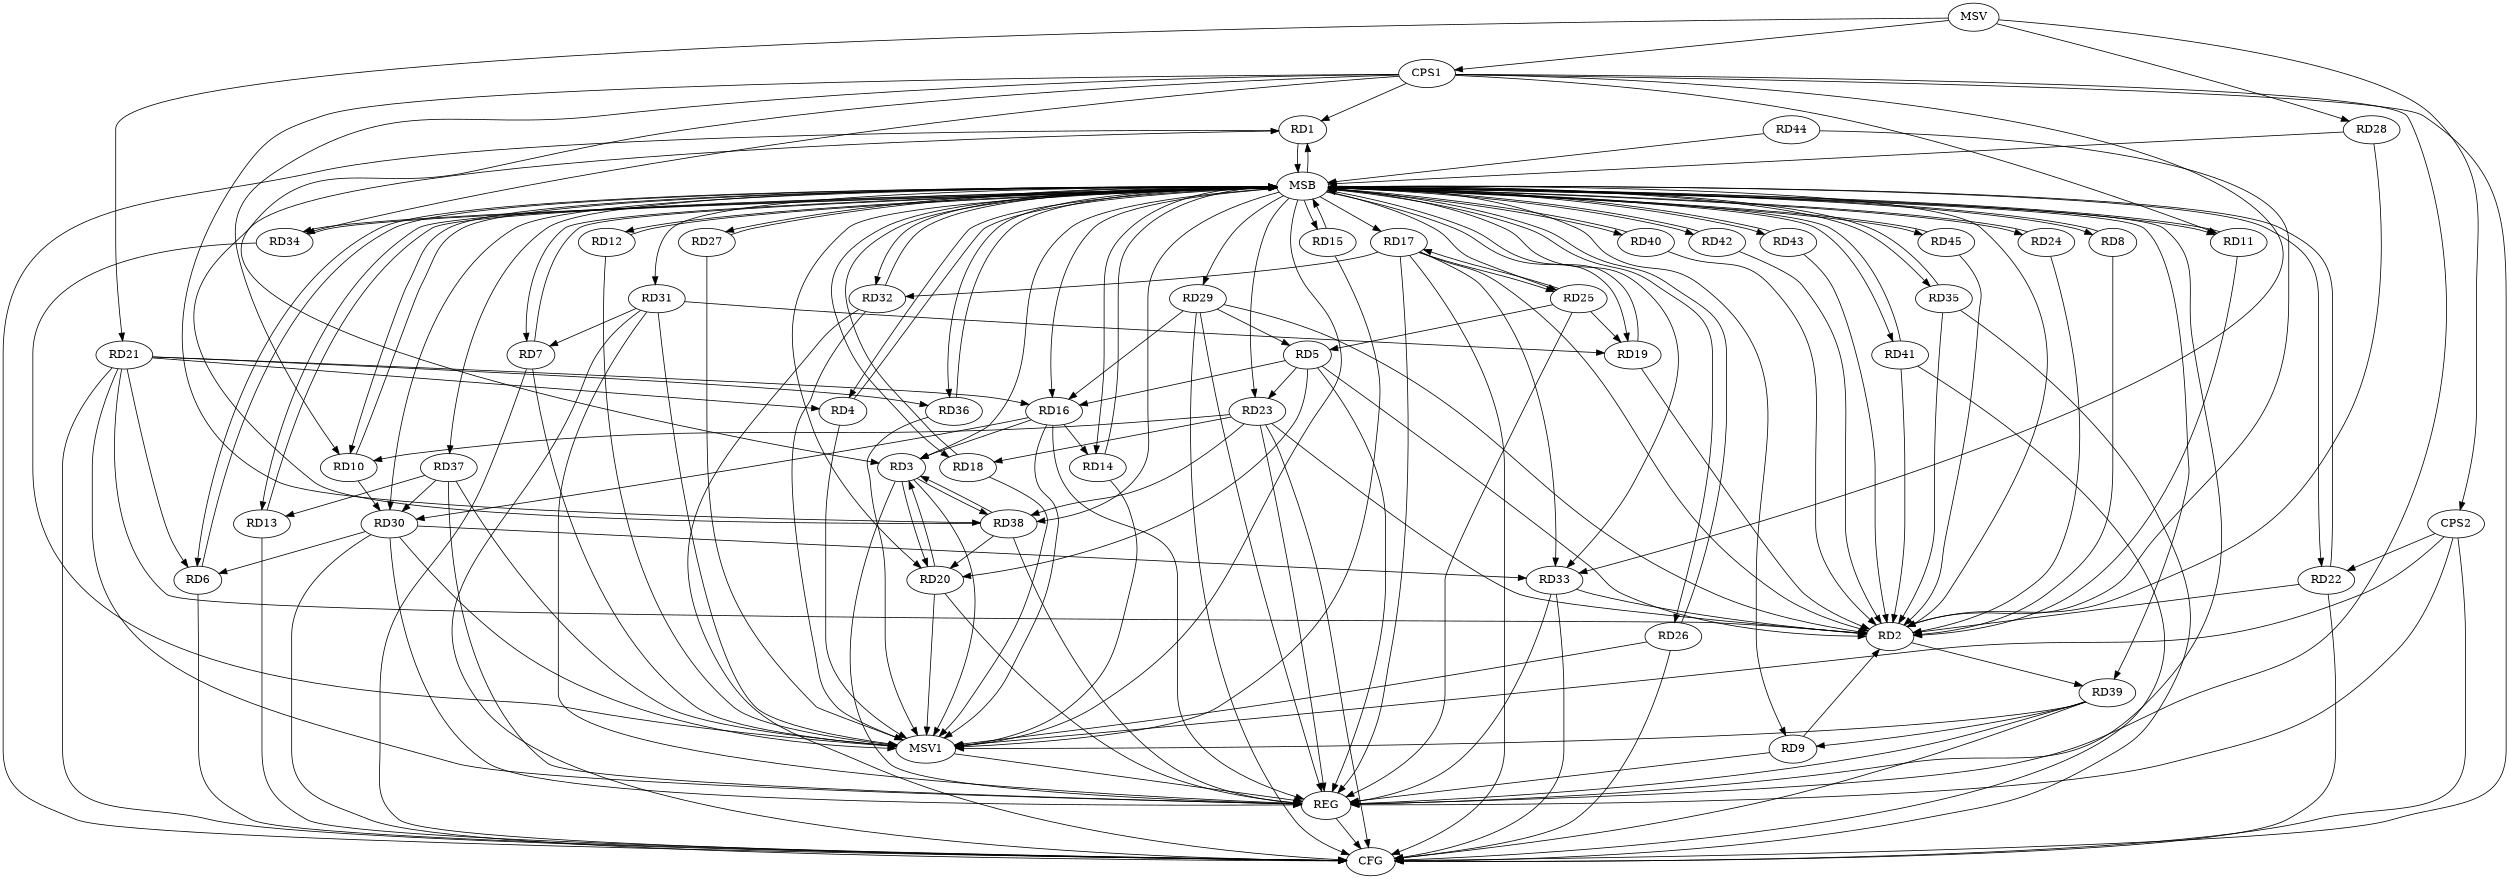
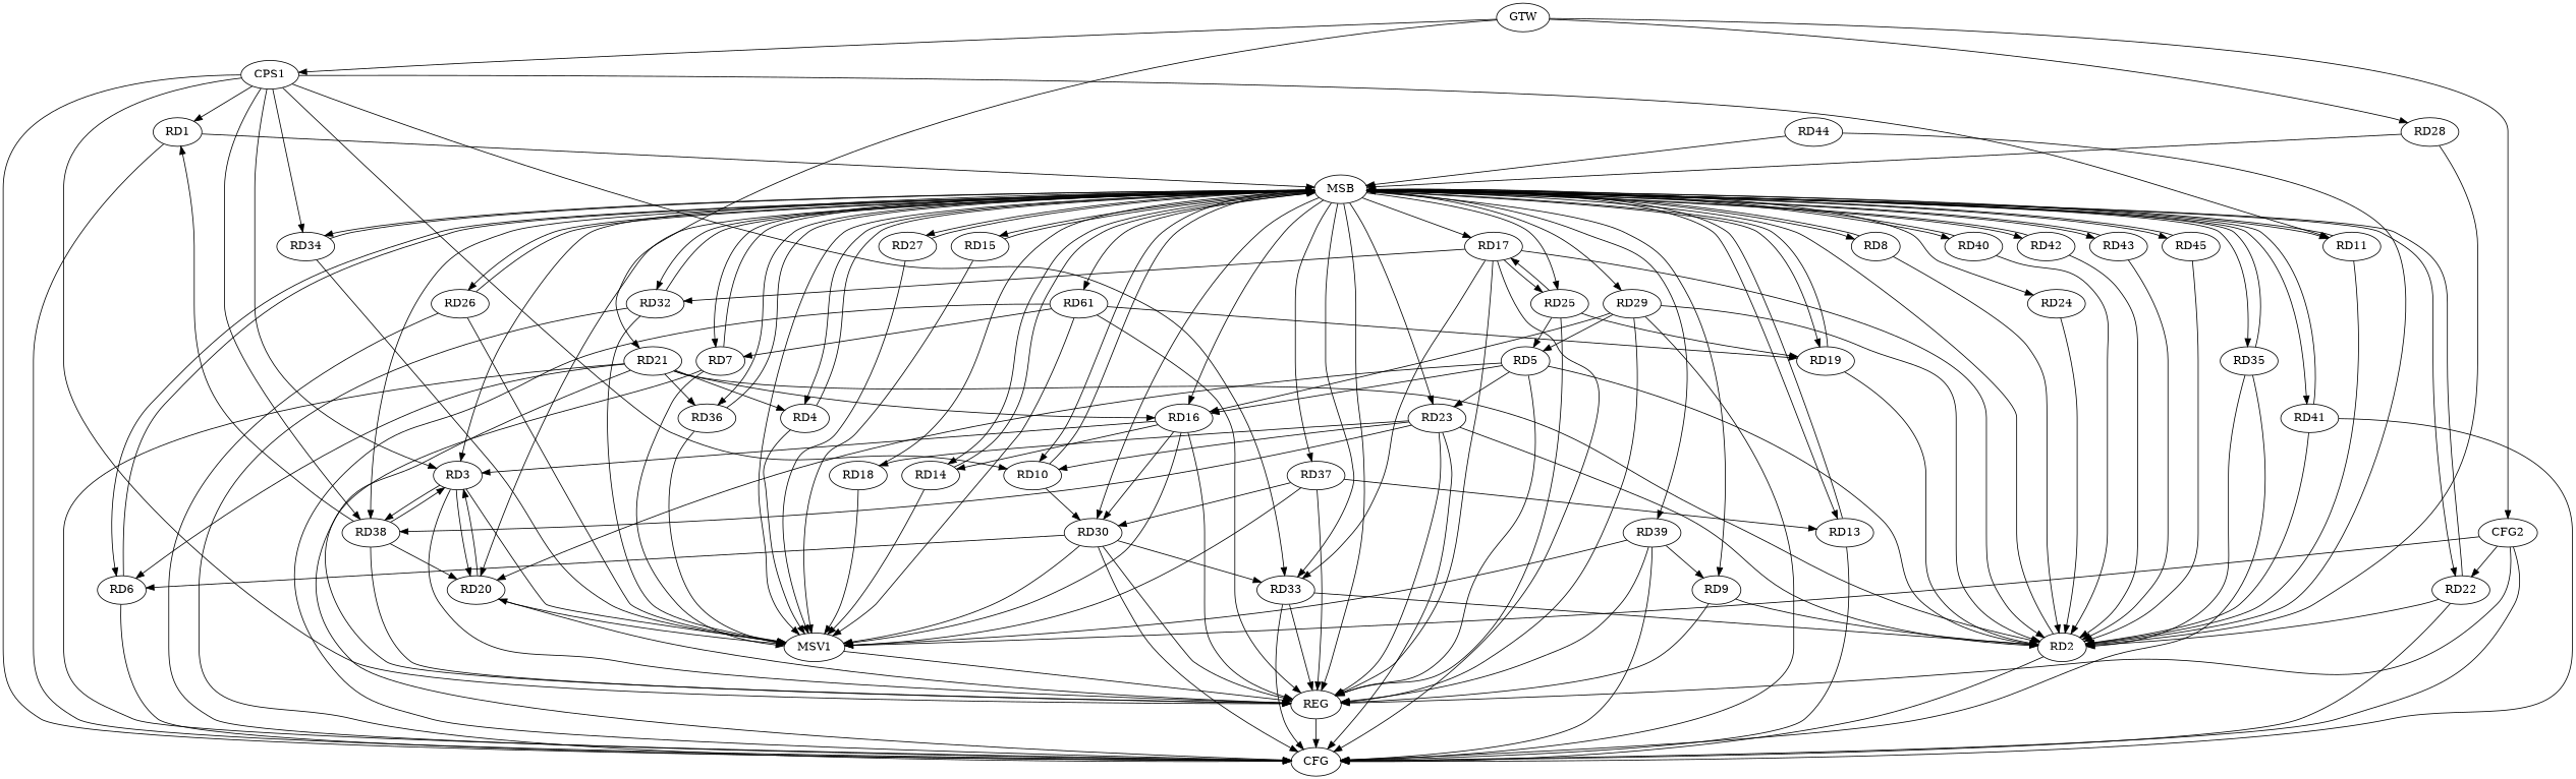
  strict digraph {
    n1 [label=RD1]
    n2 [label=MSB]
    n3 [label=CFG]
    n4 [label=RD3]
    n5 [label=RD20]
    n6 [label=RD38]
    n7 [label=REG]
    n8 [label=MSV1]
    n9 [label=RD4]
    n10 [label=RD16]
    n11 [label=RD23]
    n12 [label=RD6]
    n13 [label=RD7]
    n14 [label=RD8]
    n15 [label=RD9]
    n16 [label=RD10]
    n17 [label=RD11]
-   n18 [label=RD12]
    n19 [label=RD13]
    n20 [label=RD14]
    n21 [label=RD15]
    n22 [label=RD30]
    n23 [label=RD17]
    n24 [label=RD25]
    n25 [label=RD32]
    n26 [label=RD33]
    n27 [label=RD18]
    n28 [label=RD19]
    n29 [label=RD36]
    n30 [label=RD22]
    n31 [label=RD24]
    n32 [label=RD26]
    n33 [label=RD27]
    n34 [label=RD29]
-   n35 [label=RD31]
+   n35 [label=RD61]
    n36 [label=RD34]
    n37 [label=RD35]
    n38 [label=RD37]
    n39 [label=RD39]
    n40 [label=RD40]
    n41 [label=RD41]
    n42 [label=RD42]
    n43 [label=RD43]
    n44 [label=RD45]
    n45 [label=RD2]
    n46 [label=RD5]
    n47 [label=RD21]
    n48 [label=RD28]
    n49 [label=RD44]
    n50 [label=CPS1]
-   n51 [label=CPS2]
-   n52 [label=MSV]
+   n51 [label=CFG2]
+   n52 [label=GTW]
    n1 -> n2
    n1 -> n3
-   n2 -> n1
    n2 -> n4
    n2 -> n5
    n2 -> n6
    n2 -> n7
    n2 -> n8
    n2 -> n9
    n2 -> n10
    n2 -> n11
    n2 -> n12
    n2 -> n13
    n2 -> n14
    n2 -> n15
    n2 -> n16
    n2 -> n17
-   n2 -> n18
    n2 -> n19
    n2 -> n20
    n2 -> n21
    n2 -> n22
    n2 -> n23
    n2 -> n24
    n2 -> n25
    n2 -> n26
-   n2 -> n27
    n2 -> n28
    n2 -> n29
    n2 -> n30
    n2 -> n31
    n2 -> n32
    n2 -> n33
    n2 -> n34
    n2 -> n35
    n2 -> n36
    n2 -> n37
    n2 -> n38
    n2 -> n39
    n2 -> n40
    n2 -> n41
    n2 -> n42
    n2 -> n43
    n2 -> n44
    n4 -> n5
    n4 -> n6
    n4 -> n7
    n4 -> n8
    n5 -> n4
-   n5 -> n7
+   n7 -> n5
    n5 -> n8
    n6 -> n1
    n6 -> n4
    n6 -> n5
    n6 -> n7
    n7 -> n3
    n8 -> n7
    n9 -> n2
    n9 -> n8
    n10 -> n4
    n10 -> n7
    n10 -> n8
    n10 -> n20
    n10 -> n22
    n11 -> n3
    n11 -> n6
    n11 -> n7
    n11 -> n16
    n11 -> n27
    n11 -> n45
    n12 -> n2
    n12 -> n3
    n13 -> n2
    n13 -> n3
    n13 -> n8
    n14 -> n2
    n14 -> n45
    n15 -> n7
    n15 -> n45
    n16 -> n2
    n16 -> n22
    n17 -> n2
    n17 -> n45
-   n18 -> n2
-   n18 -> n8
    n19 -> n2
    n19 -> n3
    n20 -> n2
    n20 -> n8
    n21 -> n2
    n21 -> n8
    n22 -> n3
    n22 -> n7
    n22 -> n8
    n22 -> n12
    n22 -> n26
    n23 -> n3
    n23 -> n7
    n23 -> n24
    n23 -> n25
    n23 -> n26
    n23 -> n45
    n24 -> n7
    n24 -> n23
    n24 -> n28
    n24 -> n46
    n25 -> n2
    n25 -> n3
    n25 -> n8
    n26 -> n3
    n26 -> n7
    n26 -> n45
    n27 -> n2
    n27 -> n8
    n28 -> n2
    n28 -> n45
    n29 -> n2
    n29 -> n8
    n30 -> n2
    n30 -> n3
    n30 -> n45
-   n31 -> n2
    n31 -> n45
    n32 -> n2
    n32 -> n3
    n32 -> n8
    n33 -> n2
    n33 -> n8
    n34 -> n3
    n34 -> n7
    n34 -> n10
    n34 -> n45
    n34 -> n46
    n35 -> n3
    n35 -> n7
    n35 -> n8
    n35 -> n13
    n35 -> n28
    n36 -> n2
    n36 -> n8
    n37 -> n2
    n37 -> n3
    n37 -> n45
    n38 -> n7
    n38 -> n8
    n38 -> n19
    n38 -> n22
    n39 -> n3
    n39 -> n7
    n39 -> n8
    n39 -> n15
    n40 -> n2
    n40 -> n45
    n41 -> n2
    n41 -> n3
    n41 -> n45
    n42 -> n2
    n42 -> n45
    n43 -> n2
    n43 -> n45
    n44 -> n2
    n44 -> n45
    n45 -> n2
-   n45 -> n39
+   n45 -> n3
    n46 -> n5
    n46 -> n7
    n46 -> n10
    n46 -> n11
    n46 -> n45
    n47 -> n3
    n47 -> n7
    n47 -> n9
    n47 -> n10
    n47 -> n12
    n47 -> n29
    n47 -> n45
    n48 -> n2
    n48 -> n45
    n49 -> n2
    n49 -> n45
    n50 -> n1
    n50 -> n3
    n50 -> n4
    n50 -> n6
    n50 -> n7
    n50 -> n16
    n50 -> n17
    n50 -> n26
    n50 -> n36
    n51 -> n3
    n51 -> n7
    n51 -> n8
    n51 -> n30
    n52 -> n47
    n52 -> n48
    n52 -> n50
    n52 -> n51
  }
